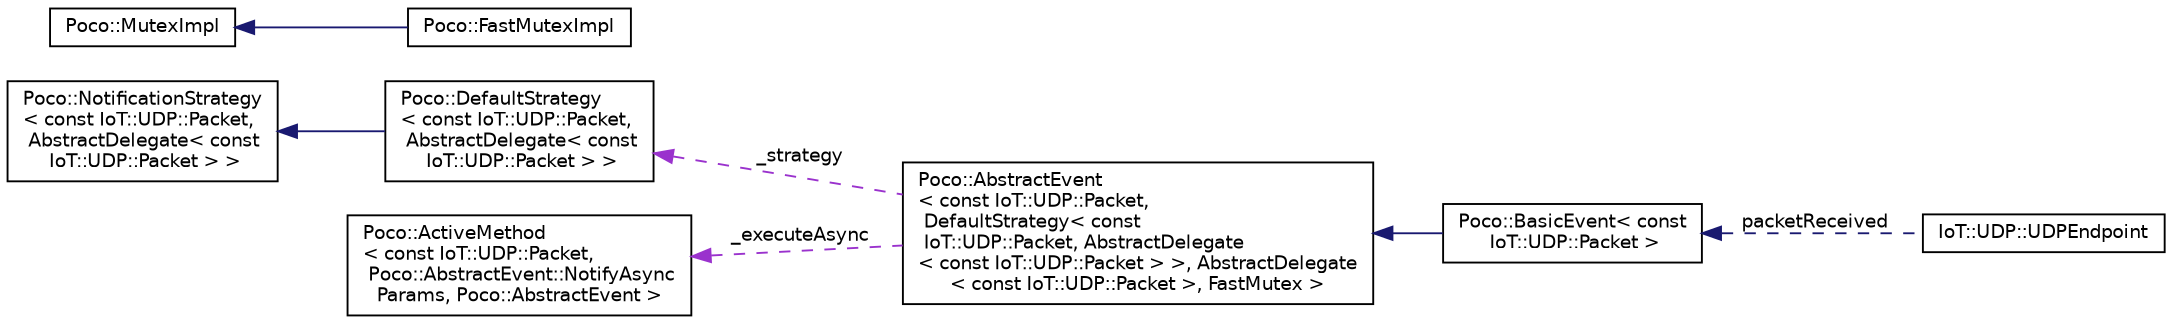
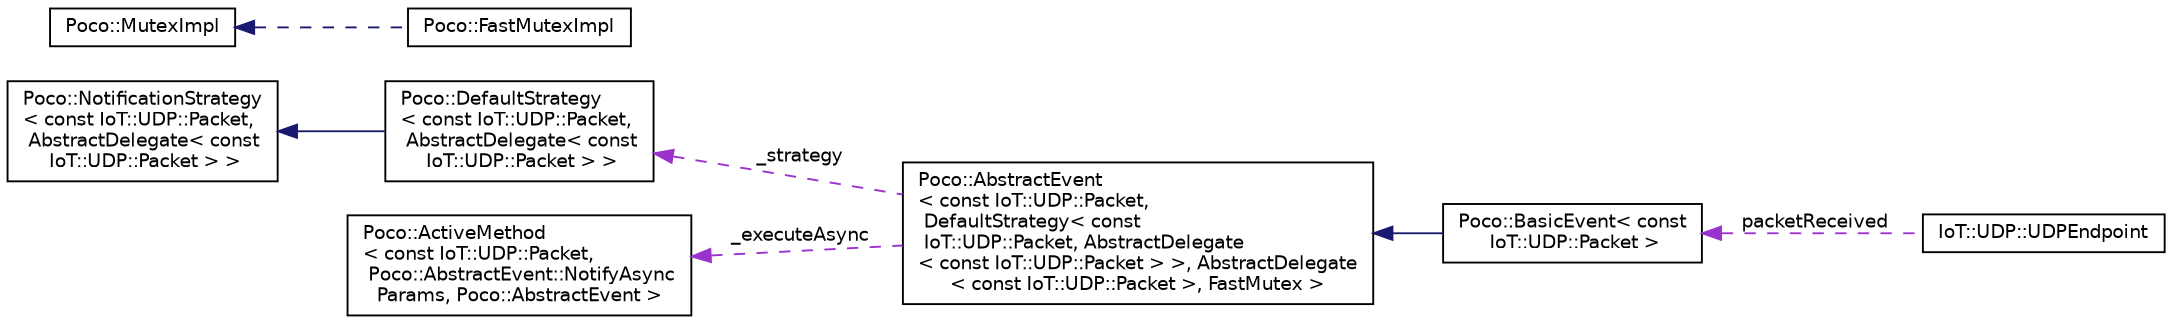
  digraph {
    rankdir=LR
    node [color=black fillcolor=white fontname=Helvetica fontsize=10 shape=record style=filled]
    edge [color=darkorchid3 dir=back fontname=Helvetica fontsize=10 labelfontname=Helvetica labelfontsize=10 style=dashed]
    n1 [height=0.2 label="IoT::UDP::UDPEndpoint" width=0.4]
    n2 [height=0.2 label="Poco::BasicEvent\< const\l IoT::UDP::Packet \>" width=0.4]
    n3 [height=0.2 label="Poco::AbstractEvent\l\< const IoT::UDP::Packet,\l DefaultStrategy\< const\l IoT::UDP::Packet, AbstractDelegate\l\< const IoT::UDP::Packet \> \>, AbstractDelegate\l\< const IoT::UDP::Packet \>, FastMutex \>" width=0.4]
    n4 [height=0.2 label="Poco::DefaultStrategy\l\< const IoT::UDP::Packet,\l AbstractDelegate\< const\l IoT::UDP::Packet \> \>" width=0.4]
    n5 [height=0.2 label="Poco::NotificationStrategy\l\< const IoT::UDP::Packet,\l AbstractDelegate\< const\l IoT::UDP::Packet \> \>" width=0.4]
    n6 [height=0.2 label="Poco::FastMutexImpl" width=0.4]
    n7 [height=0.2 label="Poco::MutexImpl" width=0.4]
    n8 [height=0.2 label="Poco::ActiveMethod\l\< const IoT::UDP::Packet,\l Poco::AbstractEvent::NotifyAsync\lParams, Poco::AbstractEvent \>" width=0.4]
-   n2 -> n1 [color=midnightblue label=" packetReceived"]
+   n2 -> n1 [label=" packetReceived"]
    n3 -> n2 [color=midnightblue style=solid]
    n4 -> n3 [label=" _strategy"]
    n5 -> n4 [color=midnightblue style=solid]
-   n7 -> n6 [color=midnightblue style=solid]
+   n7 -> n6 [color=midnightblue]
    n8 -> n3 [label=" _executeAsync"]
  }
